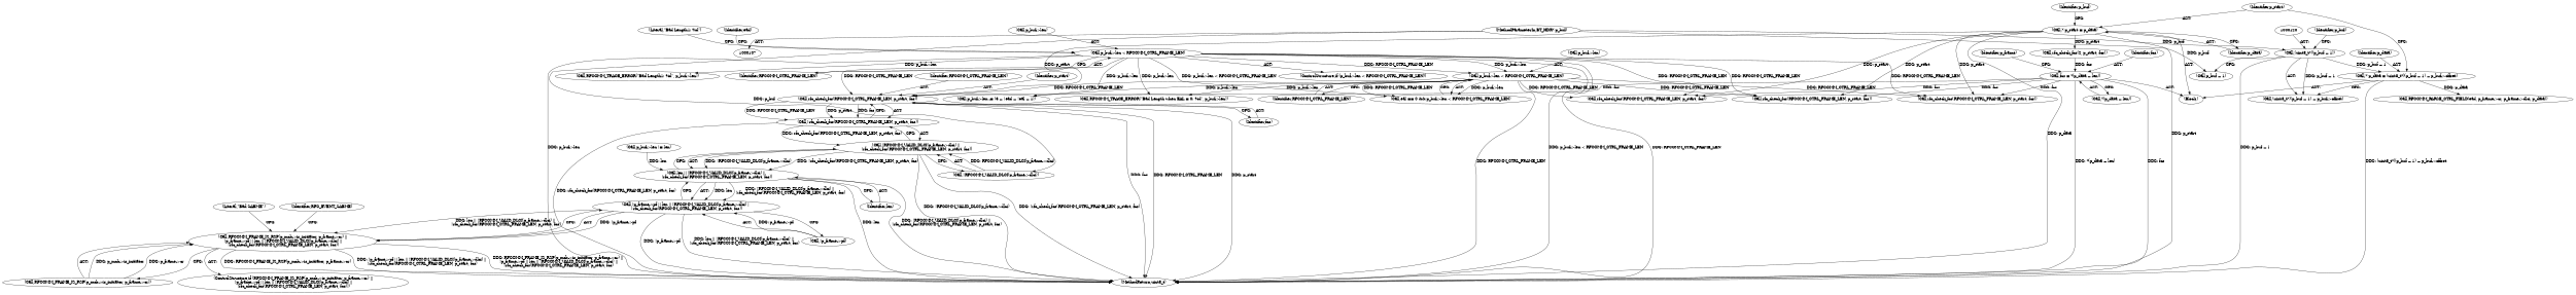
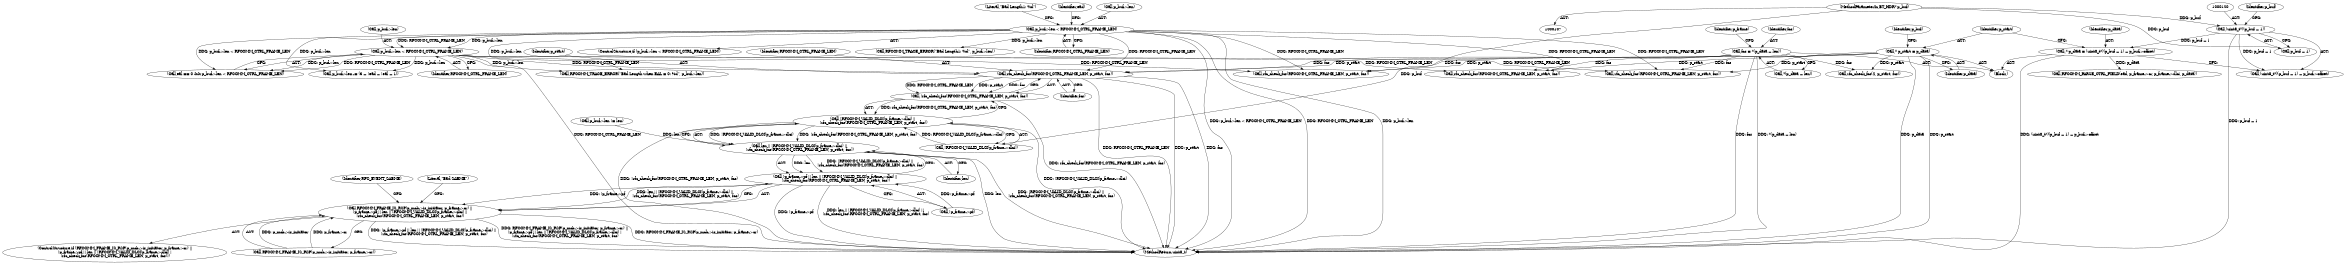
  digraph {
    n1 [label="(Call,rfc_check_fcs(RFCOMM_CTRL_FRAME_LEN, p_start, fcs))"]
    n2 [label="(Call,!rfc_check_fcs(RFCOMM_CTRL_FRAME_LEN, p_start, fcs))"]
    n3 [label="(MethodReturn,uint8_t)"]
    n4 [label="(Identifier,fcs)"]
    n5 [label="(Call,!RFCOMM_VALID_DLCI(p_frame->dlci) ||\n !rfc_check_fcs(RFCOMM_CTRL_FRAME_LEN, p_start, fcs))"]
    n6 [label="(Call,p_buf->len < RFCOMM_CTRL_FRAME_LEN)"]
    n7 [label="(Call,eal == 0 && p_buf->len < RFCOMM_CTRL_FRAME_LEN)"]
    n8 [label="(Call,rfc_check_fcs(RFCOMM_CTRL_FRAME_LEN, p_start, fcs))"]
    n9 [label="(Call,p_buf->len -= (3 + !ead + !eal + 1))"]
    n10 [label="(Call,RFCOMM_TRACE_ERROR(\"Bad Length when EAL = 0: %d\", p_buf->len))"]
    n11 [label="(Call,rfc_check_fcs(RFCOMM_CTRL_FRAME_LEN, p_start, fcs))"]
    n12 [label="(Call,rfc_check_fcs(RFCOMM_CTRL_FRAME_LEN, p_start, fcs))"]
    n13 [label="(Identifier,RFCOMM_CTRL_FRAME_LEN)"]
    n14 [label="(Call,p_buf->len < RFCOMM_CTRL_FRAME_LEN)"]
    n15 [label="(ControlStructure,if (p_buf->len < RFCOMM_CTRL_FRAME_LEN))"]
    n16 [label="(Call,RFCOMM_TRACE_ERROR(\"Bad Length1: %d\", p_buf->len))"]
    n17 [label="(Identifier,RFCOMM_CTRL_FRAME_LEN)"]
    n18 [label="(Call,* p_start = p_data)"]
    n19 [label="(Block,)"]
    n20 [label="(Call,rfc_check_fcs(2, p_start, fcs))"]
    n21 [label="(Identifier,p_data)"]
    n22 [label="(Call,* p_data = (uint8_t*)(p_buf + 1) + p_buf->offset)"]
    n23 [label="(Call,(uint8_t*)(p_buf + 1) + p_buf->offset)"]
    n24 [label="(Call,RFCOMM_PARSE_CTRL_FIELD(ead, p_frame->cr, p_frame->dlci, p_data))"]
    n25 [label="(Call,(uint8_t*)(p_buf + 1))"]
    n26 [label="(Call,p_buf + 1)"]
    n27 [label="(MethodParameterIn,BT_HDR* p_buf)"]
    1000107
    n29 [label="(Call,!RFCOMM_VALID_DLCI(p_frame->dlci))"]
    n30 [label="(Call,fcs = *(p_data + len))"]
    n31 [label="(Call,*(p_data + len))"]
    n32 [label="(Call,len || !RFCOMM_VALID_DLCI(p_frame->dlci) ||\n !rfc_check_fcs(RFCOMM_CTRL_FRAME_LEN, p_start, fcs))"]
    n33 [label="(Call,!p_frame->pf || len || !RFCOMM_VALID_DLCI(p_frame->dlci) ||\n !rfc_check_fcs(RFCOMM_CTRL_FRAME_LEN, p_start, fcs))"]
    n34 [label="(Identifier,len)"]
    n35 [label="(Call,RFCOMM_FRAME_IS_RSP(p_mcb->is_initiator, p_frame->cr) ||\n !p_frame->pf || len || !RFCOMM_VALID_DLCI(p_frame->dlci) ||\n !rfc_check_fcs(RFCOMM_CTRL_FRAME_LEN, p_start, fcs))"]
    n36 [label="(Call,!p_frame->pf)"]
    n37 [label="(ControlStructure,if (RFCOMM_FRAME_IS_RSP(p_mcb->is_initiator, p_frame->cr) ||\n !p_frame->pf || len || !RFCOMM_VALID_DLCI(p_frame->dlci) ||\n !rfc_check_fcs(RFCOMM_CTRL_FRAME_LEN, p_start, fcs)))"]
    n38 [label="(Call,RFCOMM_FRAME_IS_RSP(p_mcb->is_initiator, p_frame->cr))"]
    n39 [label="(Identifier,p_data)"]
    n40 [label="(Literal,\"Bad Length1: %d\")"]
    n41 [label="(Identifier,p_frame)"]
    n42 [label="(Identifier,p_start)"]
    n43 [label="(Identifier,p_buf)"]
    n44 [label="(Identifier,ead)"]
    n45 [label="(Call,p_buf->len != len)"]
    n46 [label="(Call,p_buf->len)"]
    n47 [label="(Identifier,RFCOMM_CTRL_FRAME_LEN)"]
    n48 [label="(Identifier,fcs)"]
    n49 [label="(Literal,\"Bad SABME\")"]
    n50 [label="(Identifier,p_start)"]
    n51 [label="(Identifier,p_buf)"]
    n52 [label="(Call,p_buf->len)"]
    n53 [label="(Identifier,RFC_EVENT_SABME)"]
    1000120
    n1 -> n2 [label="AST: "]
    n1 -> n2 [label="DDG: RFCOMM_CTRL_FRAME_LEN"]
    n1 -> n2 [label="DDG: p_start"]
    n1 -> n2 [label="DDG: fcs"]
    n1 -> n3 [label="DDG: fcs"]
    n1 -> n3 [label="DDG: RFCOMM_CTRL_FRAME_LEN"]
    n1 -> n3 [label="DDG: p_start"]
    n1 -> n4 [label="CFG: "]
    n2 -> n1 [label="CFG: "]
    n2 -> n3 [label="DDG: rfc_check_fcs(RFCOMM_CTRL_FRAME_LEN, p_start, fcs)"]
    n2 -> n5 [label="AST: "]
    n2 -> n5 [label="DDG: rfc_check_fcs(RFCOMM_CTRL_FRAME_LEN, p_start, fcs)"]
    n4 -> n1 [label="AST: "]
    n5 -> n2 [label="CFG: "]
    n5 -> n3 [label="DDG: !RFCOMM_VALID_DLCI(p_frame->dlci)"]
    n5 -> n3 [label="DDG: !rfc_check_fcs(RFCOMM_CTRL_FRAME_LEN, p_start, fcs)"]
    n5 -> n29 [label="CFG: "]
    n5 -> n32 [label="AST: "]
    n5 -> n32 [label="DDG: !RFCOMM_VALID_DLCI(p_frame->dlci)"]
    n5 -> n32 [label="DDG: !rfc_check_fcs(RFCOMM_CTRL_FRAME_LEN, p_start, fcs)"]
    n6 -> n1 [label="DDG: RFCOMM_CTRL_FRAME_LEN"]
    n6 -> n3 [label="DDG: RFCOMM_CTRL_FRAME_LEN"]
    n6 -> n7 [label="AST: "]
    n6 -> n7 [label="DDG: p_buf->len"]
    n6 -> n7 [label="DDG: RFCOMM_CTRL_FRAME_LEN"]
    n6 -> n8 [label="DDG: RFCOMM_CTRL_FRAME_LEN"]
    n6 -> n9 [label="DDG: p_buf->len"]
    n6 -> n10 [label="DDG: p_buf->len"]
    n6 -> n11 [label="DDG: RFCOMM_CTRL_FRAME_LEN"]
    n6 -> n12 [label="DDG: RFCOMM_CTRL_FRAME_LEN"]
    n6 -> n13 [label="CFG: "]
    n7 -> n6 [label="CFG: "]
    n13 -> n6 [label="AST: "]
    n14 -> n1 [label="DDG: RFCOMM_CTRL_FRAME_LEN"]
    n14 -> n3 [label="DDG: p_buf->len"]
    n14 -> n3 [label="DDG: p_buf->len < RFCOMM_CTRL_FRAME_LEN"]
    n14 -> n3 [label="DDG: RFCOMM_CTRL_FRAME_LEN"]
    n14 -> n6 [label="DDG: p_buf->len"]
    n14 -> n6 [label="DDG: RFCOMM_CTRL_FRAME_LEN"]
    n14 -> n7 [label="DDG: p_buf->len < RFCOMM_CTRL_FRAME_LEN"]
    n14 -> n8 [label="DDG: RFCOMM_CTRL_FRAME_LEN"]
    n14 -> n9 [label="DDG: p_buf->len"]
    n14 -> n10 [label="DDG: p_buf->len"]
    n14 -> n11 [label="DDG: RFCOMM_CTRL_FRAME_LEN"]
    n14 -> n12 [label="DDG: RFCOMM_CTRL_FRAME_LEN"]
    n14 -> n15 [label="AST: "]
    n14 -> n16 [label="DDG: p_buf->len"]
    n14 -> n17 [label="CFG: "]
    n17 -> n14 [label="AST: "]
    n18 -> n1 [label="DDG: p_start"]
    n18 -> n3 [label="DDG: p_data"]
    n18 -> n3 [label="DDG: p_start"]
    n18 -> n8 [label="DDG: p_start"]
    n18 -> n11 [label="DDG: p_start"]
    n18 -> n12 [label="DDG: p_start"]
    n18 -> n19 [label="AST: "]
    n18 -> n20 [label="DDG: p_start"]
    n18 -> n21 [label="CFG: "]
    n21 -> n18 [label="AST: "]
    n22 -> n3 [label="DDG: (uint8_t*)(p_buf + 1) + p_buf->offset"]
    n22 -> n19 [label="AST: "]
    n22 -> n23 [label="CFG: "]
    n22 -> n24 [label="DDG: p_data"]
    n25 -> n3 [label="DDG: p_buf + 1"]
    n25 -> n22 [label="DDG: p_buf + 1"]
    n25 -> n23 [label="AST: "]
    n25 -> n23 [label="DDG: p_buf + 1"]
    n25 -> n26 [label="CFG: "]
+   n26 -> n25 [label="AST: "]
    n27 -> n25 [label="DDG: p_buf"]
    n27 -> n26 [label="DDG: p_buf"]
    n27 -> 1000107 [label="AST: "]
    n27 -> n29 [label="DDG: p_buf"]
    n29 -> n5 [label="AST: "]
    n29 -> n5 [label="DDG: RFCOMM_VALID_DLCI(p_frame->dlci)"]
    n30 -> n1 [label="DDG: fcs"]
    n30 -> n3 [label="DDG: fcs"]
    n30 -> n3 [label="DDG: *(p_data + len)"]
    n30 -> n8 [label="DDG: fcs"]
    n30 -> n11 [label="DDG: fcs"]
    n30 -> n12 [label="DDG: fcs"]
    n30 -> n19 [label="AST: "]
-   n20 -> n30 [label="DDG: fcs"]
+   n30 -> n20 [label="DDG: fcs"]
    n30 -> n31 [label="CFG: "]
    n31 -> n30 [label="AST: "]
    n32 -> n3 [label="DDG: len"]
    n32 -> n3 [label="DDG: !RFCOMM_VALID_DLCI(p_frame->dlci) ||\n !rfc_check_fcs(RFCOMM_CTRL_FRAME_LEN, p_start, fcs)"]
    n32 -> n5 [label="CFG: "]
    n32 -> n33 [label="AST: "]
    n32 -> n33 [label="DDG: len"]
    n32 -> n33 [label="DDG: !RFCOMM_VALID_DLCI(p_frame->dlci) ||\n !rfc_check_fcs(RFCOMM_CTRL_FRAME_LEN, p_start, fcs)"]
    n32 -> n34 [label="CFG: "]
    n33 -> n3 [label="DDG: !p_frame->pf"]
    n33 -> n3 [label="DDG: len || !RFCOMM_VALID_DLCI(p_frame->dlci) ||\n !rfc_check_fcs(RFCOMM_CTRL_FRAME_LEN, p_start, fcs)"]
    n33 -> n32 [label="CFG: "]
    n33 -> n35 [label="AST: "]
    n33 -> n35 [label="DDG: !p_frame->pf"]
    n33 -> n35 [label="DDG: len || !RFCOMM_VALID_DLCI(p_frame->dlci) ||\n !rfc_check_fcs(RFCOMM_CTRL_FRAME_LEN, p_start, fcs)"]
    n33 -> n36 [label="CFG: "]
    n34 -> n32 [label="AST: "]
    n35 -> n3 [label="DDG: RFCOMM_FRAME_IS_RSP(p_mcb->is_initiator, p_frame->cr)"]
    n35 -> n3 [label="DDG: !p_frame->pf || len || !RFCOMM_VALID_DLCI(p_frame->dlci) ||\n !rfc_check_fcs(RFCOMM_CTRL_FRAME_LEN, p_start, fcs)"]
    n35 -> n3 [label="DDG: RFCOMM_FRAME_IS_RSP(p_mcb->is_initiator, p_frame->cr) ||\n !p_frame->pf || len || !RFCOMM_VALID_DLCI(p_frame->dlci) ||\n !rfc_check_fcs(RFCOMM_CTRL_FRAME_LEN, p_start, fcs)"]
    n35 -> n33 [label="CFG: "]
    n35 -> n37 [label="AST: "]
    n35 -> n38 [label="CFG: "]
    n36 -> n33 [label="AST: "]
    n36 -> n33 [label="DDG: p_frame->pf"]
    n38 -> n35 [label="AST: "]
    n38 -> n35 [label="DDG: p_mcb->is_initiator"]
    n38 -> n35 [label="DDG: p_frame->cr"]
    n39 -> n22 [label="AST: "]
    n40 -> n14 [label="CFG: "]
    n41 -> n30 [label="CFG: "]
    n42 -> n18 [label="AST: "]
    n42 -> n22 [label="CFG: "]
    n43 -> n18 [label="CFG: "]
    n44 -> n14 [label="CFG: "]
    n45 -> n32 [label="DDG: len"]
    n46 -> n14 [label="AST: "]
    n47 -> n1 [label="AST: "]
    n48 -> n30 [label="AST: "]
    n49 -> n35 [label="CFG: "]
    n50 -> n1 [label="AST: "]
    n51 -> n25 [label="CFG: "]
    n52 -> n6 [label="AST: "]
    n53 -> n35 [label="CFG: "]
    1000120 -> n25 [label="AST: "]
  }
